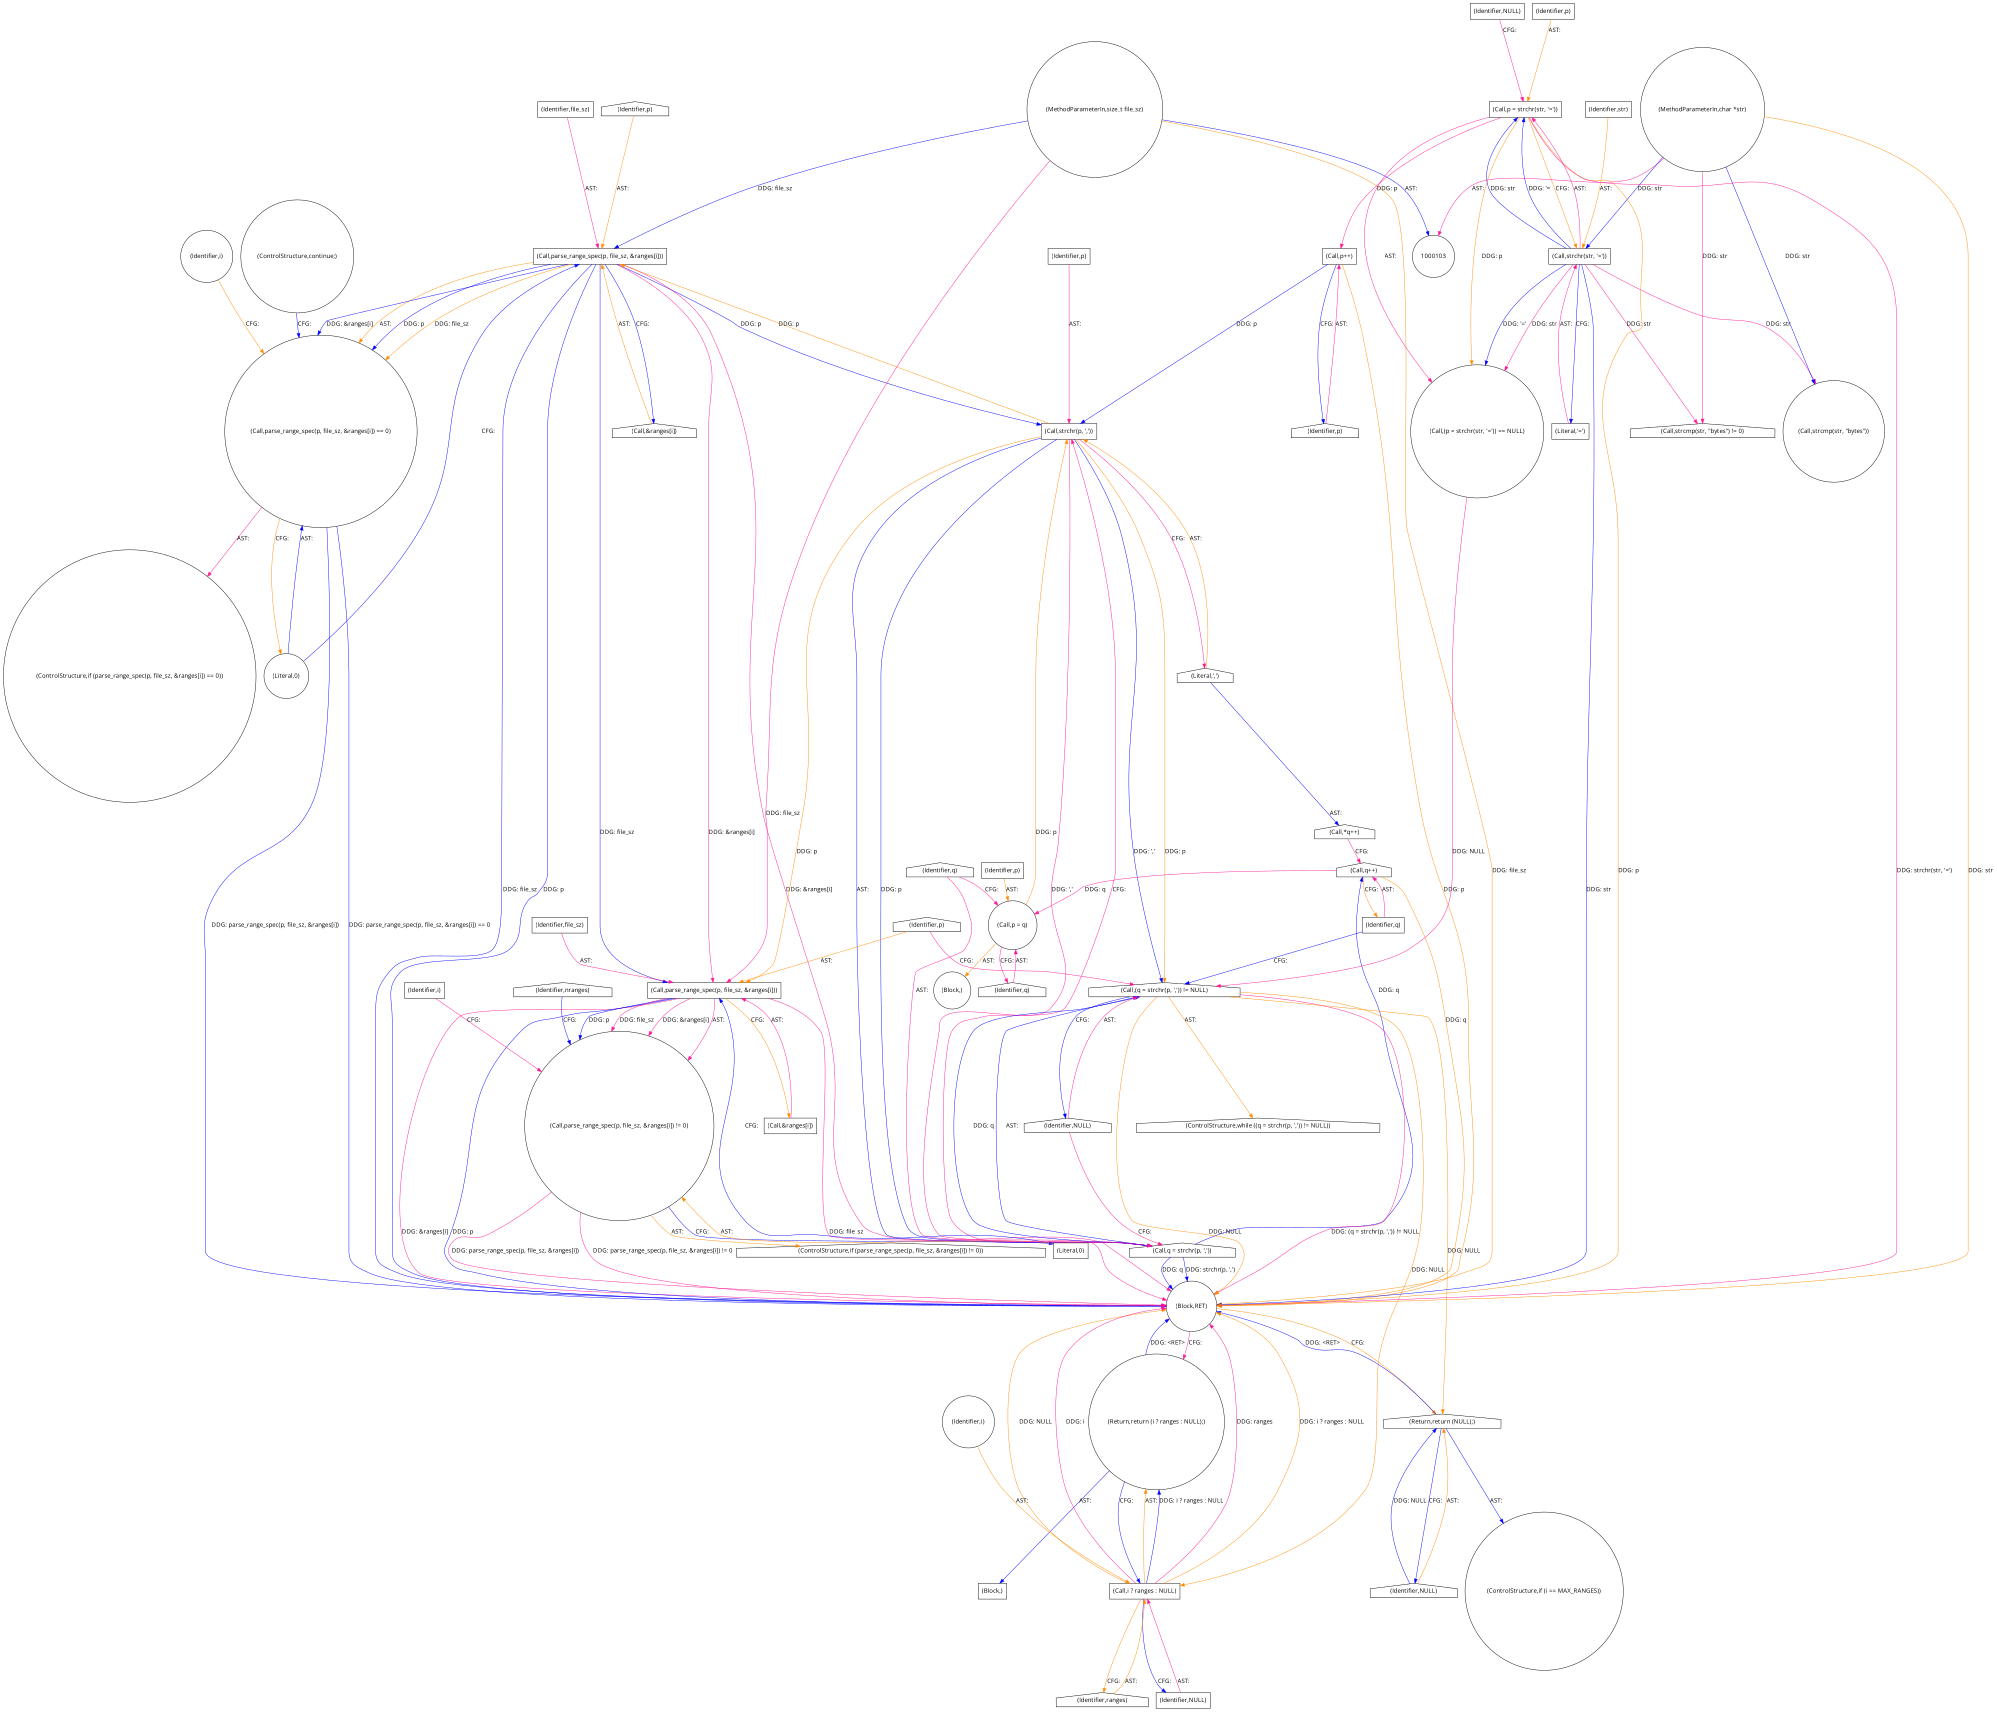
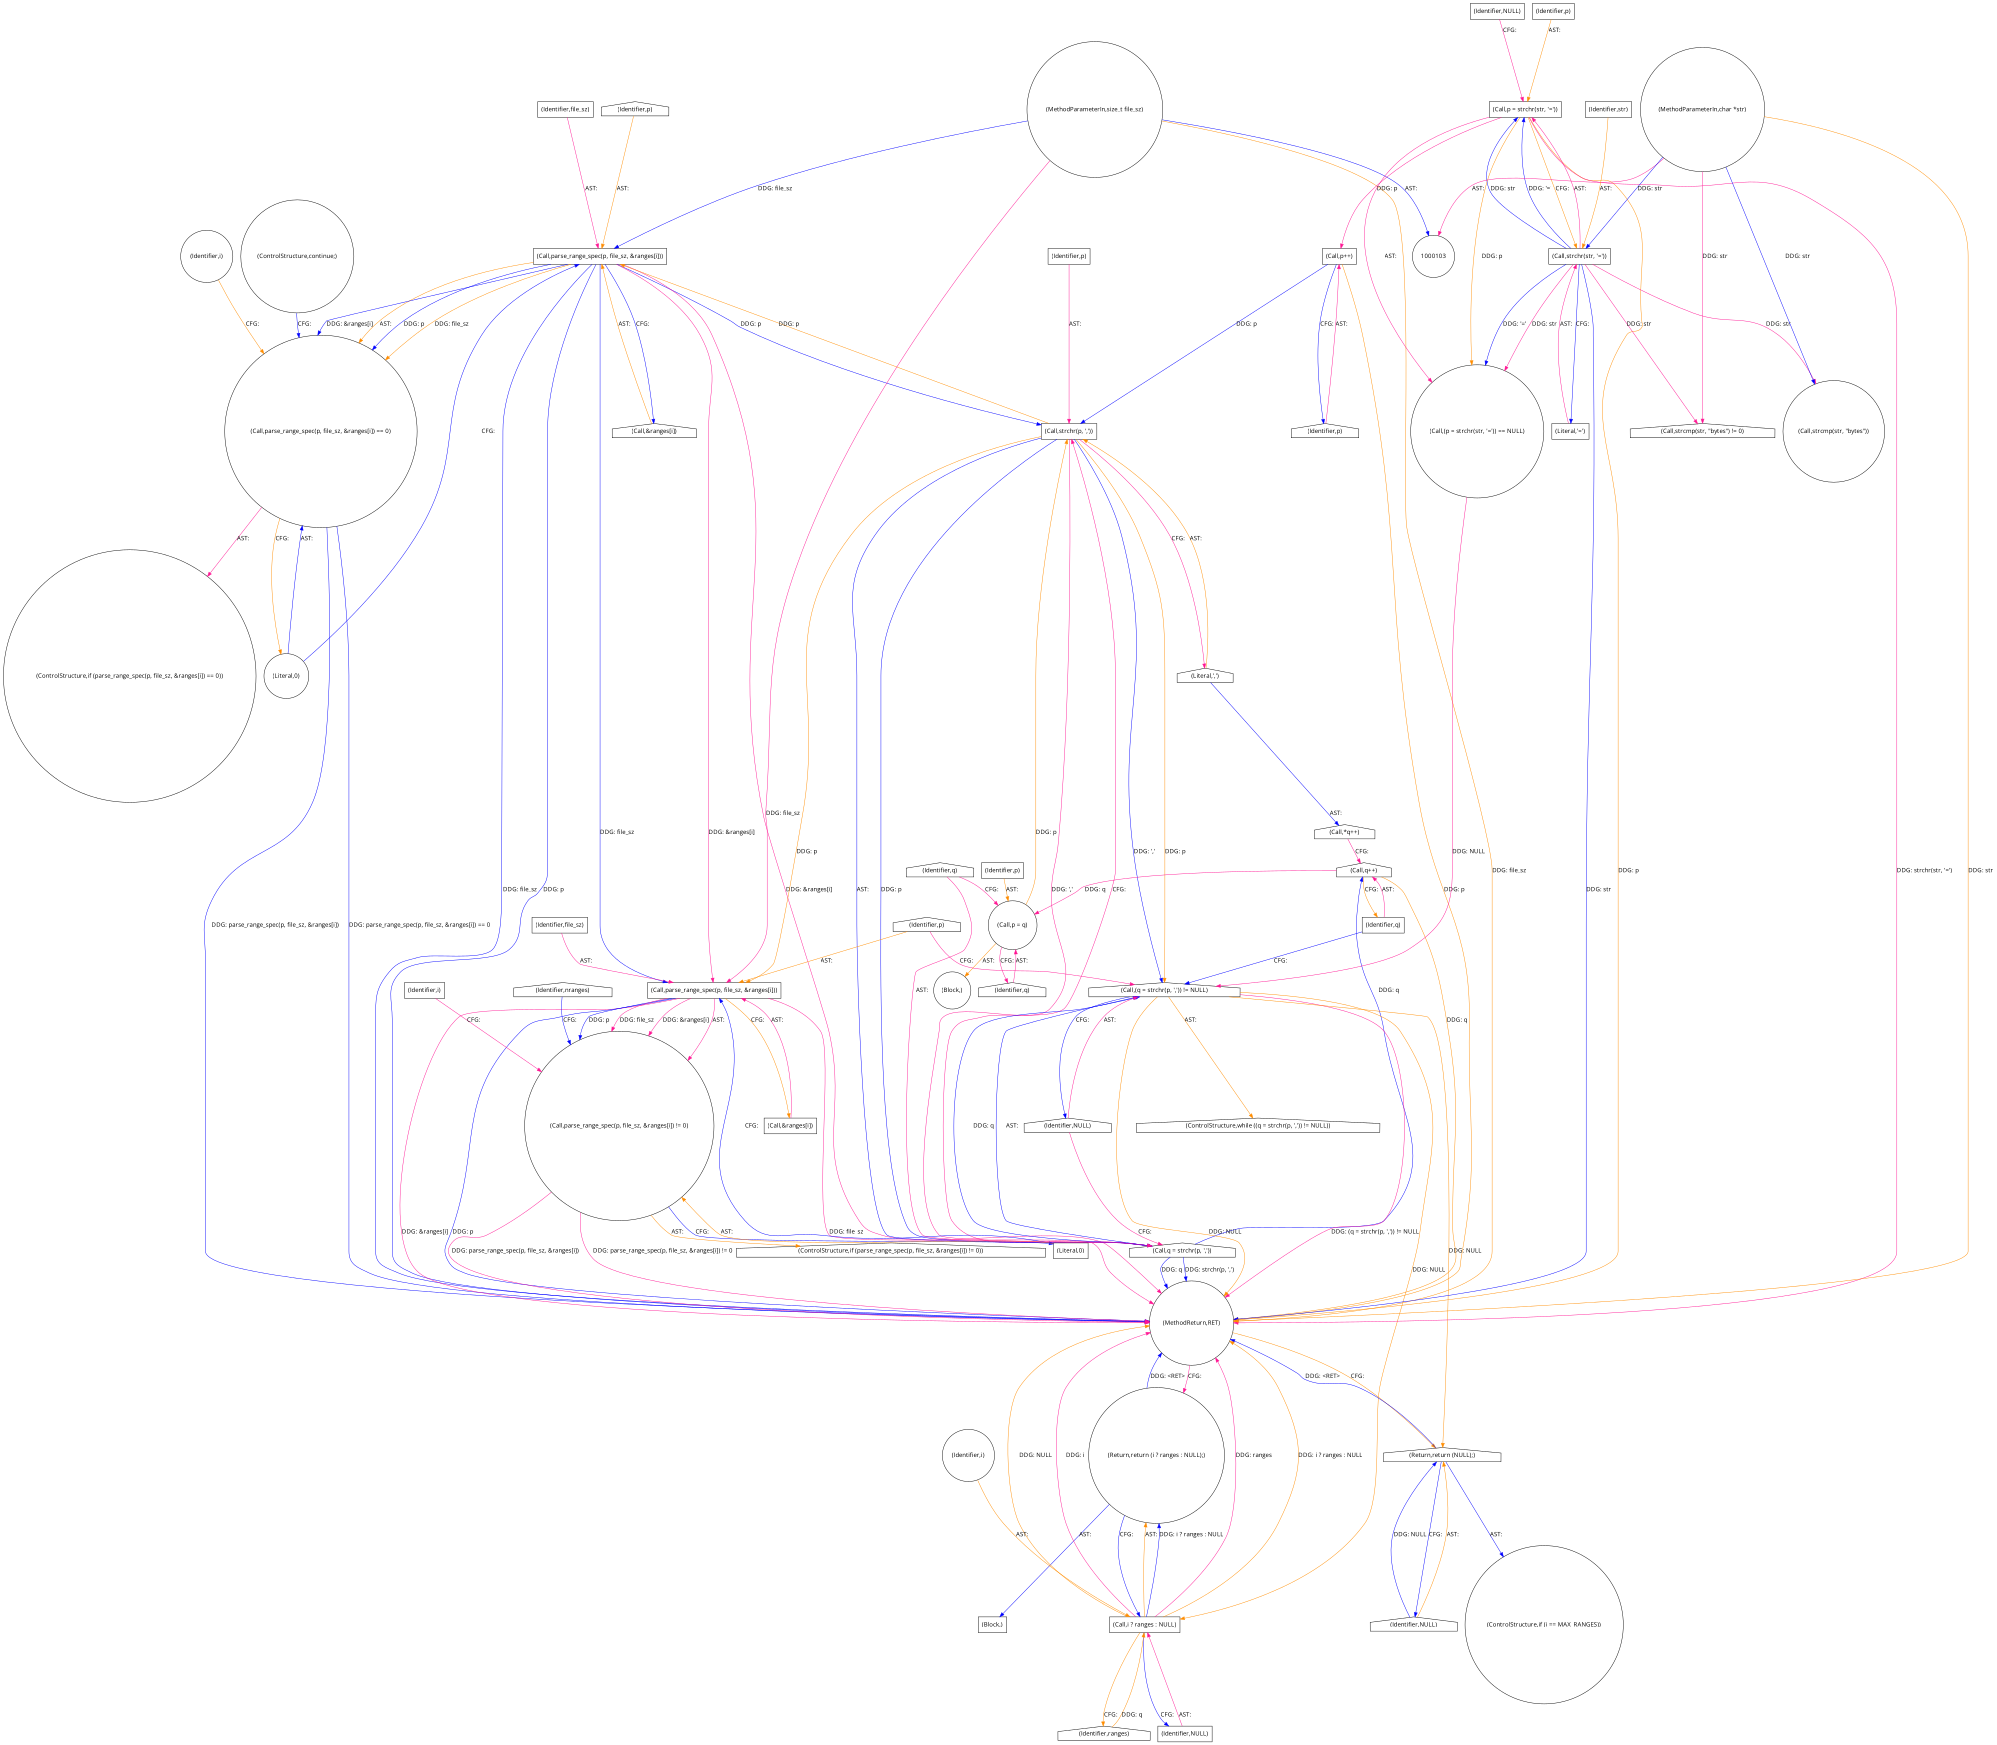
  digraph {
    fontname="Open Sans"
    node [fontname="Open Sans" shape=box]
    edge [color=blue fontname="Open Sans"]
    n1 [label="(Call,parse_range_spec(p, file_sz, &ranges[i]))"]
    n2 [label="(Call,strchr(p, ','))"]
    n3 [label="(Call,parse_range_spec(p, file_sz, &ranges[i]) == 0)" shape=circle]
    n4 [label="(Call,parse_range_spec(p, file_sz, &ranges[i]))"]
-   n5 [label="(Block,RET)" shape=circle]
+   n5 [label="(MethodReturn,RET)" shape=circle]
    n6 [label="(Call,&ranges[i])" shape=house]
    n7 [label="(Call,q = strchr(p, ','))" shape=house]
    n8 [label="(Call,(q = strchr(p, ',')) != NULL)" shape=house]
    n9 [label="(Literal,',')" shape=house]
    n10 [label="(ControlStructure,if (parse_range_spec(p, file_sz, &ranges[i]) == 0))" shape=circle]
    n11 [label="(Literal,0)" shape=circle]
    n12 [label="(Call,parse_range_spec(p, file_sz, &ranges[i]) != 0)" shape=circle]
    n13 [label="(Call,&ranges[i])"]
    n14 [label="(Return,return (NULL);)" shape=house]
    n15 [label="(Return,return (i ? ranges : NULL);)" shape=circle]
    n16 [label="(Call,q++)" shape=house]
    n17 [label="(Call,i ? ranges : NULL)"]
    n18 [label="(ControlStructure,while ((q = strchr(p, ',')) != NULL))" shape=house]
    n19 [label="(Identifier,NULL)" shape=house]
    n20 [label="(Call,*q++)" shape=house]
    n21 [label="(Call,p = q)" shape=circle]
    n22 [label="(Block,)" shape=circle]
    n23 [label="(Identifier,q)" shape=house]
    n24 [label="(Identifier,q)"]
    n25 [label="(MethodParameterIn,size_t file_sz)" shape=circle]
    1000103 [shape=circle]
    n27 [label="(Call,p++)"]
    n28 [label="(Identifier,p)" shape=house]
    n29 [label="(Call,p = strchr(str, '='))"]
    n30 [label="(Call,strchr(str, '='))"]
    n31 [label="(Call,(p = strchr(str, '=')) == NULL)" shape=circle]
    n32 [label="(Literal,'=')"]
    n33 [label="(Call,strcmp(str, \"bytes\") != 0)" shape=house]
    n34 [label="(Call,strcmp(str, \"bytes\"))" shape=circle]
    n35 [label="(MethodParameterIn,char *str)" shape=circle]
    n36 [label="(ControlStructure,if (i == MAX_RANGES))" shape=circle]
    n37 [label="(Identifier,NULL)" shape=house]
    n38 [label="(Identifier,ranges)" shape=house]
    n39 [label="(Identifier,NULL)"]
    n40 [label="(Block,)"]
    n41 [label="(ControlStructure,if (parse_range_spec(p, file_sz, &ranges[i]) != 0))" shape=house]
    n42 [label="(Literal,0)"]
    n43 [label="(Identifier,str)"]
    n44 [label="(Identifier,q)" shape=house]
    n45 [label="(ControlStructure,continue;)" shape=circle]
    n46 [label="(Identifier,file_sz)"]
    n47 [label="(Identifier,NULL)"]
    n48 [label="(Identifier,i)" shape=circle]
    n49 [label="(Identifier,p)"]
    n50 [label="(Identifier,p)" shape=house]
    n51 [label="(Identifier,i)" shape=circle]
    n52 [label="(Identifier,file_sz)"]
    n53 [label="(Identifier,p)"]
    n54 [label="(Identifier,nranges)" shape=house]
    n55 [label="(Identifier,p)" shape=house]
    n56 [label="(Identifier,p)"]
    n57 [label="(Identifier,i)"]
    n1 -> n2 [label="DDG: p"]
    n1 -> n3 [color=darkorange label="AST: "]
    n1 -> n3 [label="DDG: p"]
    n1 -> n3 [color=darkorange label="DDG: file_sz"]
    n1 -> n3 [label="DDG: &ranges[i]"]
    n1 -> n4 [label="DDG: file_sz"]
    n1 -> n4 [color=deeppink label="DDG: &ranges[i]"]
    n1 -> n5 [color=deeppink label="DDG: &ranges[i]"]
    n1 -> n5 [label="DDG: p"]
    n1 -> n5 [label="DDG: file_sz"]
    n1 -> n6 [label="CFG: "]
    n2 -> n1 [color=darkorange label="DDG: p"]
    n2 -> n4 [color=darkorange label="DDG: p"]
    n2 -> n7 [label="AST: "]
    n2 -> n7 [label="DDG: p"]
    n2 -> n7 [color=deeppink label="DDG: ','"]
    n2 -> n8 [color=darkorange label="DDG: p"]
    n2 -> n8 [label="DDG: ','"]
    n2 -> n9 [color=deeppink label="CFG: "]
    n3 -> n5 [label="DDG: parse_range_spec(p, file_sz, &ranges[i])"]
    n3 -> n5 [label="DDG: parse_range_spec(p, file_sz, &ranges[i]) == 0"]
    n3 -> n10 [color=deeppink label="AST: "]
    n3 -> n11 [color=darkorange label="CFG: "]
    n4 -> n5 [color=deeppink label="DDG: file_sz"]
    n4 -> n5 [color=deeppink label="DDG: &ranges[i]"]
    n4 -> n5 [label="DDG: p"]
    n4 -> n12 [color=deeppink label="AST: "]
    n4 -> n12 [label="DDG: p"]
    n4 -> n12 [color=deeppink label="DDG: file_sz"]
    n4 -> n12 [color=deeppink label="DDG: &ranges[i]"]
    n4 -> n13 [color=darkorange label="CFG: "]
    n5 -> n14 [color=darkorange label="CFG: "]
    n5 -> n15 [color=deeppink label="CFG: "]
    n6 -> n1 [color=darkorange label="AST: "]
    n7 -> n2 [color=deeppink label="CFG: "]
    n7 -> n5 [label="DDG: strchr(p, ',')"]
    n7 -> n5 [label="DDG: q"]
    n7 -> n8 [label="AST: "]
    n7 -> n8 [label="DDG: q"]
    n7 -> n16 [label="DDG: q"]
    n8 -> n5 [color=deeppink label="DDG: (q = strchr(p, ',')) != NULL"]
    n8 -> n5 [color=darkorange label="DDG: NULL"]
    n8 -> n14 [color=darkorange label="DDG: NULL"]
    n8 -> n17 [color=darkorange label="DDG: NULL"]
    n8 -> n18 [color=darkorange label="AST: "]
    n8 -> n19 [label="CFG: "]
    n9 -> n2 [color=darkorange label="AST: "]
    n9 -> n20 [label="AST: "]
    n11 -> n1 [label="CFG: "]
    n11 -> n3 [label="AST: "]
    n12 -> n5 [color=deeppink label="DDG: parse_range_spec(p, file_sz, &ranges[i])"]
    n12 -> n5 [color=deeppink label="DDG: parse_range_spec(p, file_sz, &ranges[i]) != 0"]
    n12 -> n41 [color=darkorange label="AST: "]
    n12 -> n42 [label="CFG: "]
    n13 -> n4 [color=deeppink label="AST: "]
    n14 -> n5 [label="DDG: <RET>"]
    n14 -> n36 [label="AST: "]
    n14 -> n37 [label="CFG: "]
    n15 -> n5 [label="DDG: <RET>"]
    n15 -> n17 [label="CFG: "]
    n15 -> n40 [label="AST: "]
    n16 -> n5 [color=darkorange label="DDG: q"]
    n16 -> n21 [color=deeppink label="DDG: q"]
    n16 -> n24 [color=darkorange label="CFG: "]
    n17 -> n5 [color=darkorange label="DDG: i ? ranges : NULL"]
    n17 -> n5 [color=darkorange label="DDG: NULL"]
    n17 -> n5 [color=deeppink label="DDG: ranges"]
    n17 -> n5 [color=deeppink label="DDG: i"]
    n17 -> n15 [color=darkorange label="AST: "]
    n17 -> n15 [label="DDG: i ? ranges : NULL"]
    n17 -> n38 [color=darkorange label="CFG: "]
    n17 -> n39 [label="CFG: "]
    n19 -> n7 [color=deeppink label="CFG: "]
    n19 -> n8 [color=deeppink label="AST: "]
    n20 -> n16 [color=deeppink label="CFG: "]
    n21 -> n2 [color=darkorange label="DDG: p"]
    n21 -> n22 [color=darkorange label="AST: "]
    n21 -> n23 [color=deeppink label="CFG: "]
    n23 -> n21 [color=deeppink label="AST: "]
    n24 -> n8 [label="CFG: "]
    n24 -> n16 [color=deeppink label="AST: "]
    n25 -> n1 [label="DDG: file_sz"]
    n25 -> n4 [color=deeppink label="DDG: file_sz"]
    n25 -> n5 [color=darkorange label="DDG: file_sz"]
    n25 -> 1000103 [label="AST: "]
    n27 -> n2 [label="DDG: p"]
    n27 -> n5 [color=darkorange label="DDG: p"]
    n27 -> n28 [label="CFG: "]
    n28 -> n27 [color=deeppink label="AST: "]
    n29 -> n5 [color=darkorange label="DDG: p"]
    n29 -> n5 [color=deeppink label="DDG: strchr(str, '=')"]
    n29 -> n27 [color=deeppink label="DDG: p"]
    n29 -> n30 [color=darkorange label="CFG: "]
    n29 -> n31 [color=deeppink label="AST: "]
    n29 -> n31 [color=darkorange label="DDG: p"]
    n30 -> n5 [label="DDG: str"]
    n30 -> n29 [color=deeppink label="AST: "]
    n30 -> n29 [label="DDG: str"]
    n30 -> n29 [label="DDG: '='"]
    n30 -> n31 [color=deeppink label="DDG: str"]
    n30 -> n31 [label="DDG: '='"]
    n30 -> n32 [label="CFG: "]
    n30 -> n33 [color=deeppink label="DDG: str"]
    n30 -> n34 [color=deeppink label="DDG: str"]
    n31 -> n8 [color=deeppink label="DDG: NULL"]
    n32 -> n30 [color=deeppink label="AST: "]
    n35 -> n5 [color=darkorange label="DDG: str"]
    n35 -> 1000103 [color=deeppink label="AST: "]
    n35 -> n30 [label="DDG: str"]
    n35 -> n33 [color=deeppink label="DDG: str"]
    n35 -> n34 [label="DDG: str"]
    n37 -> n14 [color=darkorange label="AST: "]
    n37 -> n14 [label="DDG: NULL"]
-   n38 -> n17 [color=darkorange label="AST: "]
+   n38 -> n17 [color=darkorange label="DDG: q"]
    n39 -> n17 [color=deeppink label="AST: "]
    n42 -> n4 [label="CFG: "]
    n42 -> n12 [color=darkorange label="AST: "]
    n43 -> n30 [color=darkorange label="AST: "]
    n44 -> n7 [color=deeppink label="AST: "]
    n44 -> n21 [color=deeppink label="CFG: "]
    n45 -> n3 [label="CFG: "]
    n46 -> n1 [color=deeppink label="AST: "]
    n47 -> n29 [color=deeppink label="CFG: "]
    n48 -> n3 [color=darkorange label="CFG: "]
    n49 -> n29 [color=darkorange label="AST: "]
    n50 -> n4 [color=darkorange label="AST: "]
    n50 -> n8 [color=deeppink label="CFG: "]
    n51 -> n17 [color=darkorange label="AST: "]
    n52 -> n4 [color=deeppink label="AST: "]
    n53 -> n2 [color=deeppink label="AST: "]
    n54 -> n12 [label="CFG: "]
    n55 -> n1 [color=darkorange label="AST: "]
    n56 -> n21 [color=darkorange label="AST: "]
    n57 -> n12 [color=deeppink label="CFG: "]
  }
